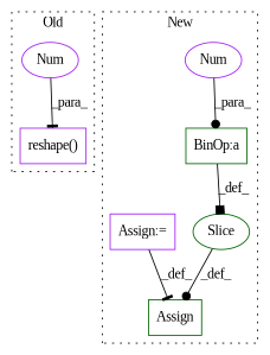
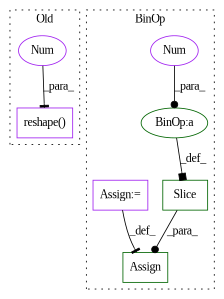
  digraph {
    fontname="Liberation Serif"
    node [a=76 color=purple fontname="Liberation Serif" l=1 shape=box]
    edge [arrowhead=tee fontname="Liberation Serif"]
    n1 [a=75 l="25,1" label="reshape()" s="6521,6560"]
    n2 [l=2 label=Num s=6558 shape=ellipse]
-   n3 [a=80 color=darkgreen l=4 label=Slice s=6185 shape=ellipse]
-   n4 [a=82 color=darkgreen label="BinOp:a" s=6194]
+   n3 [a=80 color=darkgreen l=4 label=Slice s=6185]
+   n4 [a=82 color=darkgreen label="BinOp:a" s=6194 shape=ellipse]
    n5 [a=63 color=darkgreen l="29,0" label=Assign s="6168,0"]
    n6 [label=Num s=6195 shape=ellipse]
    n7 [a=68 l=3 label="Assign:=" s=5853]
    subgraph cluster_1 {
      label=Old
      style=dotted
      n1
      n2
    }
    subgraph cluster_2 {
-     label=New
+     label=BinOp
      style=dotted
      n3
      n4
      n5
      n6
      n7
    }
    n2 -> n1 [label=_para_]
-   n3 -> n5 [arrowhead=dot label=_def_]
+   n3 -> n5 [arrowhead=dot label=_para_]
    n4 -> n3 [arrowhead=box label=_def_]
    n6 -> n4 [arrowhead=dot label=_para_]
    n7 -> n5 [label=_def_]
  }
